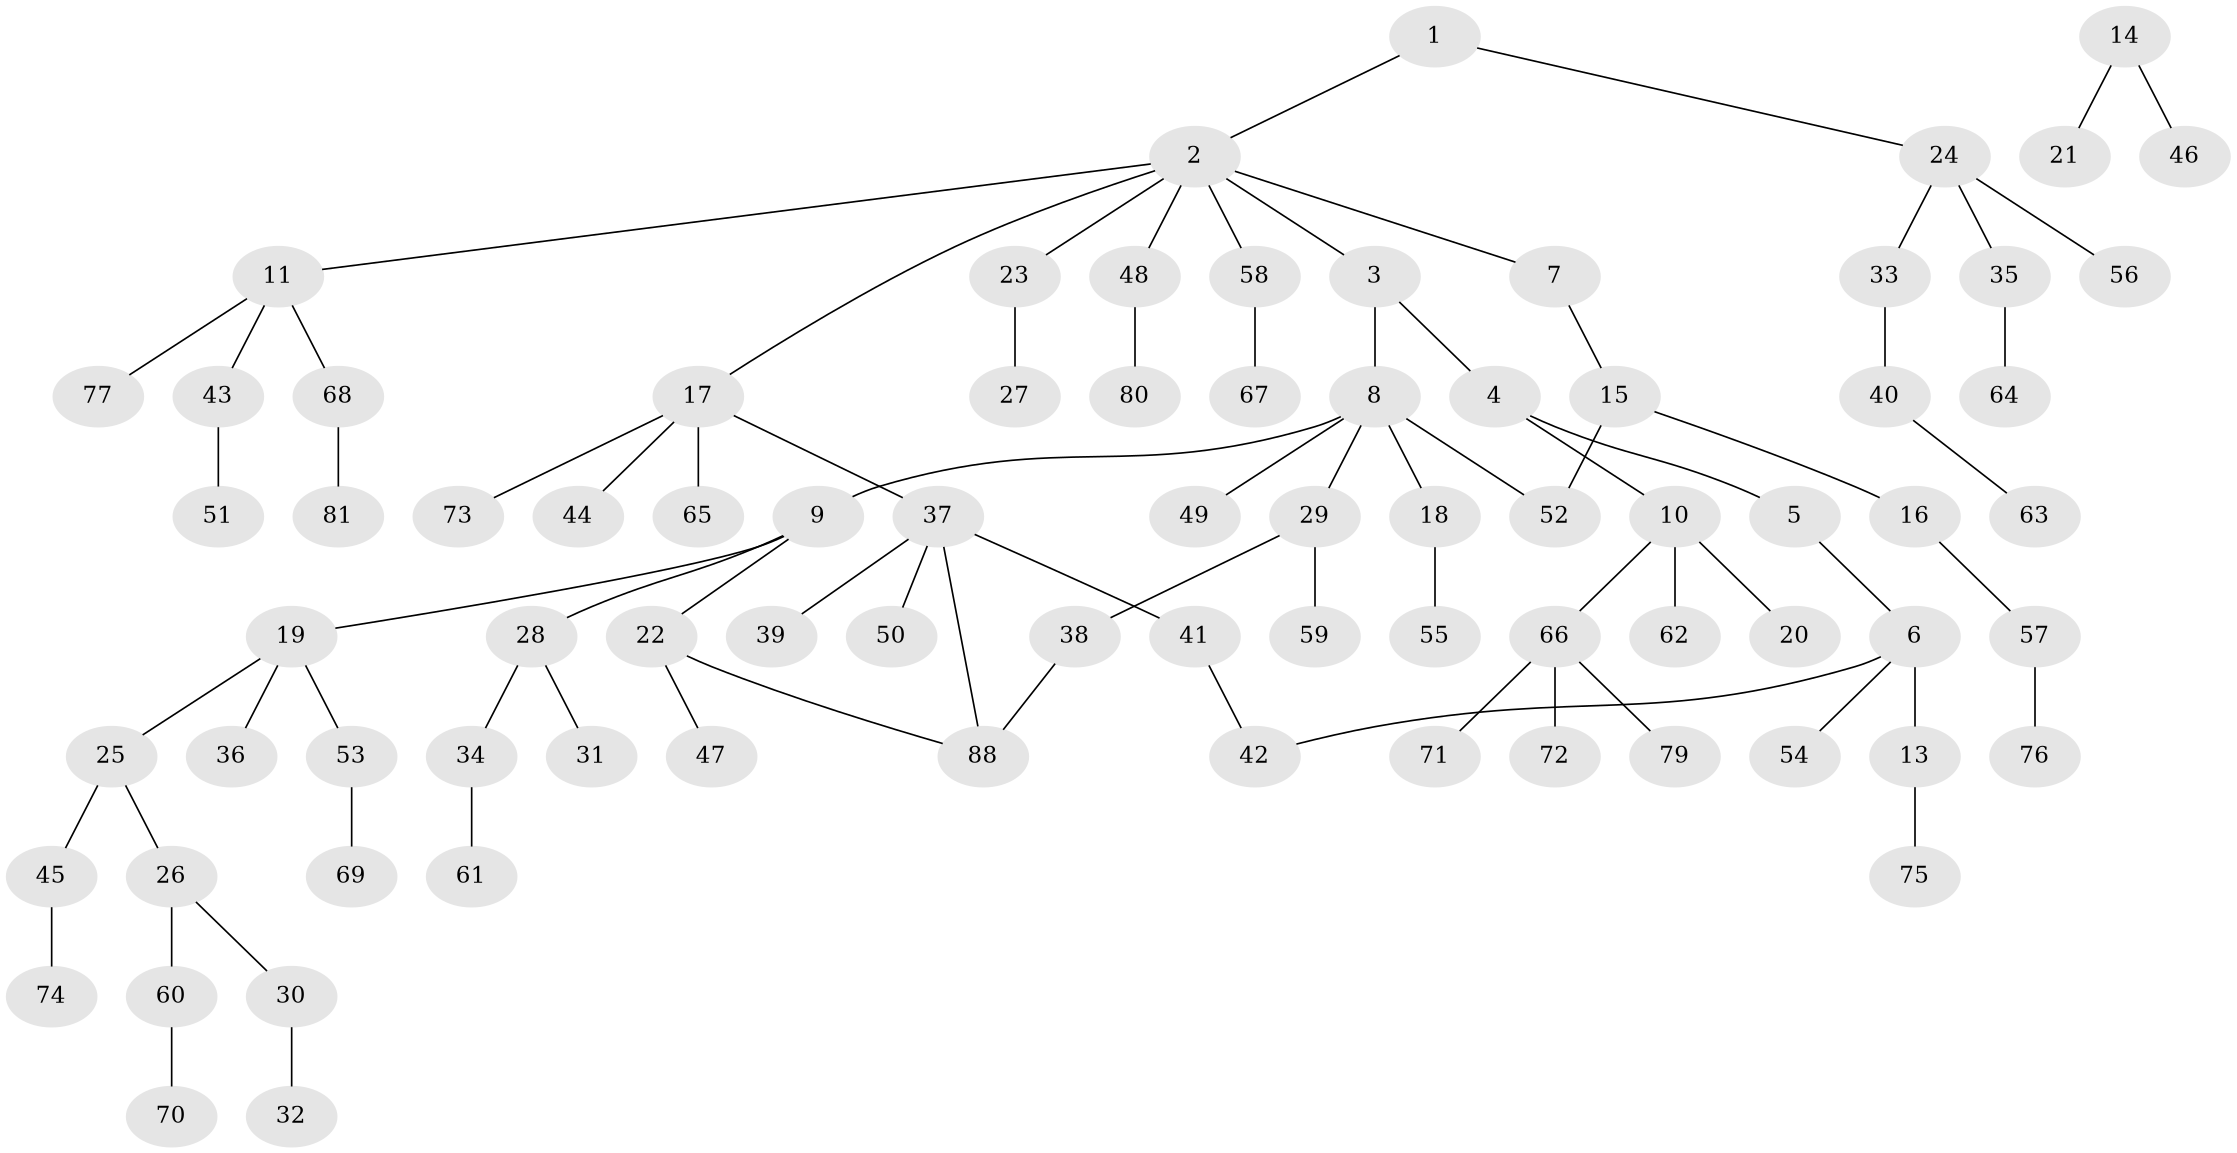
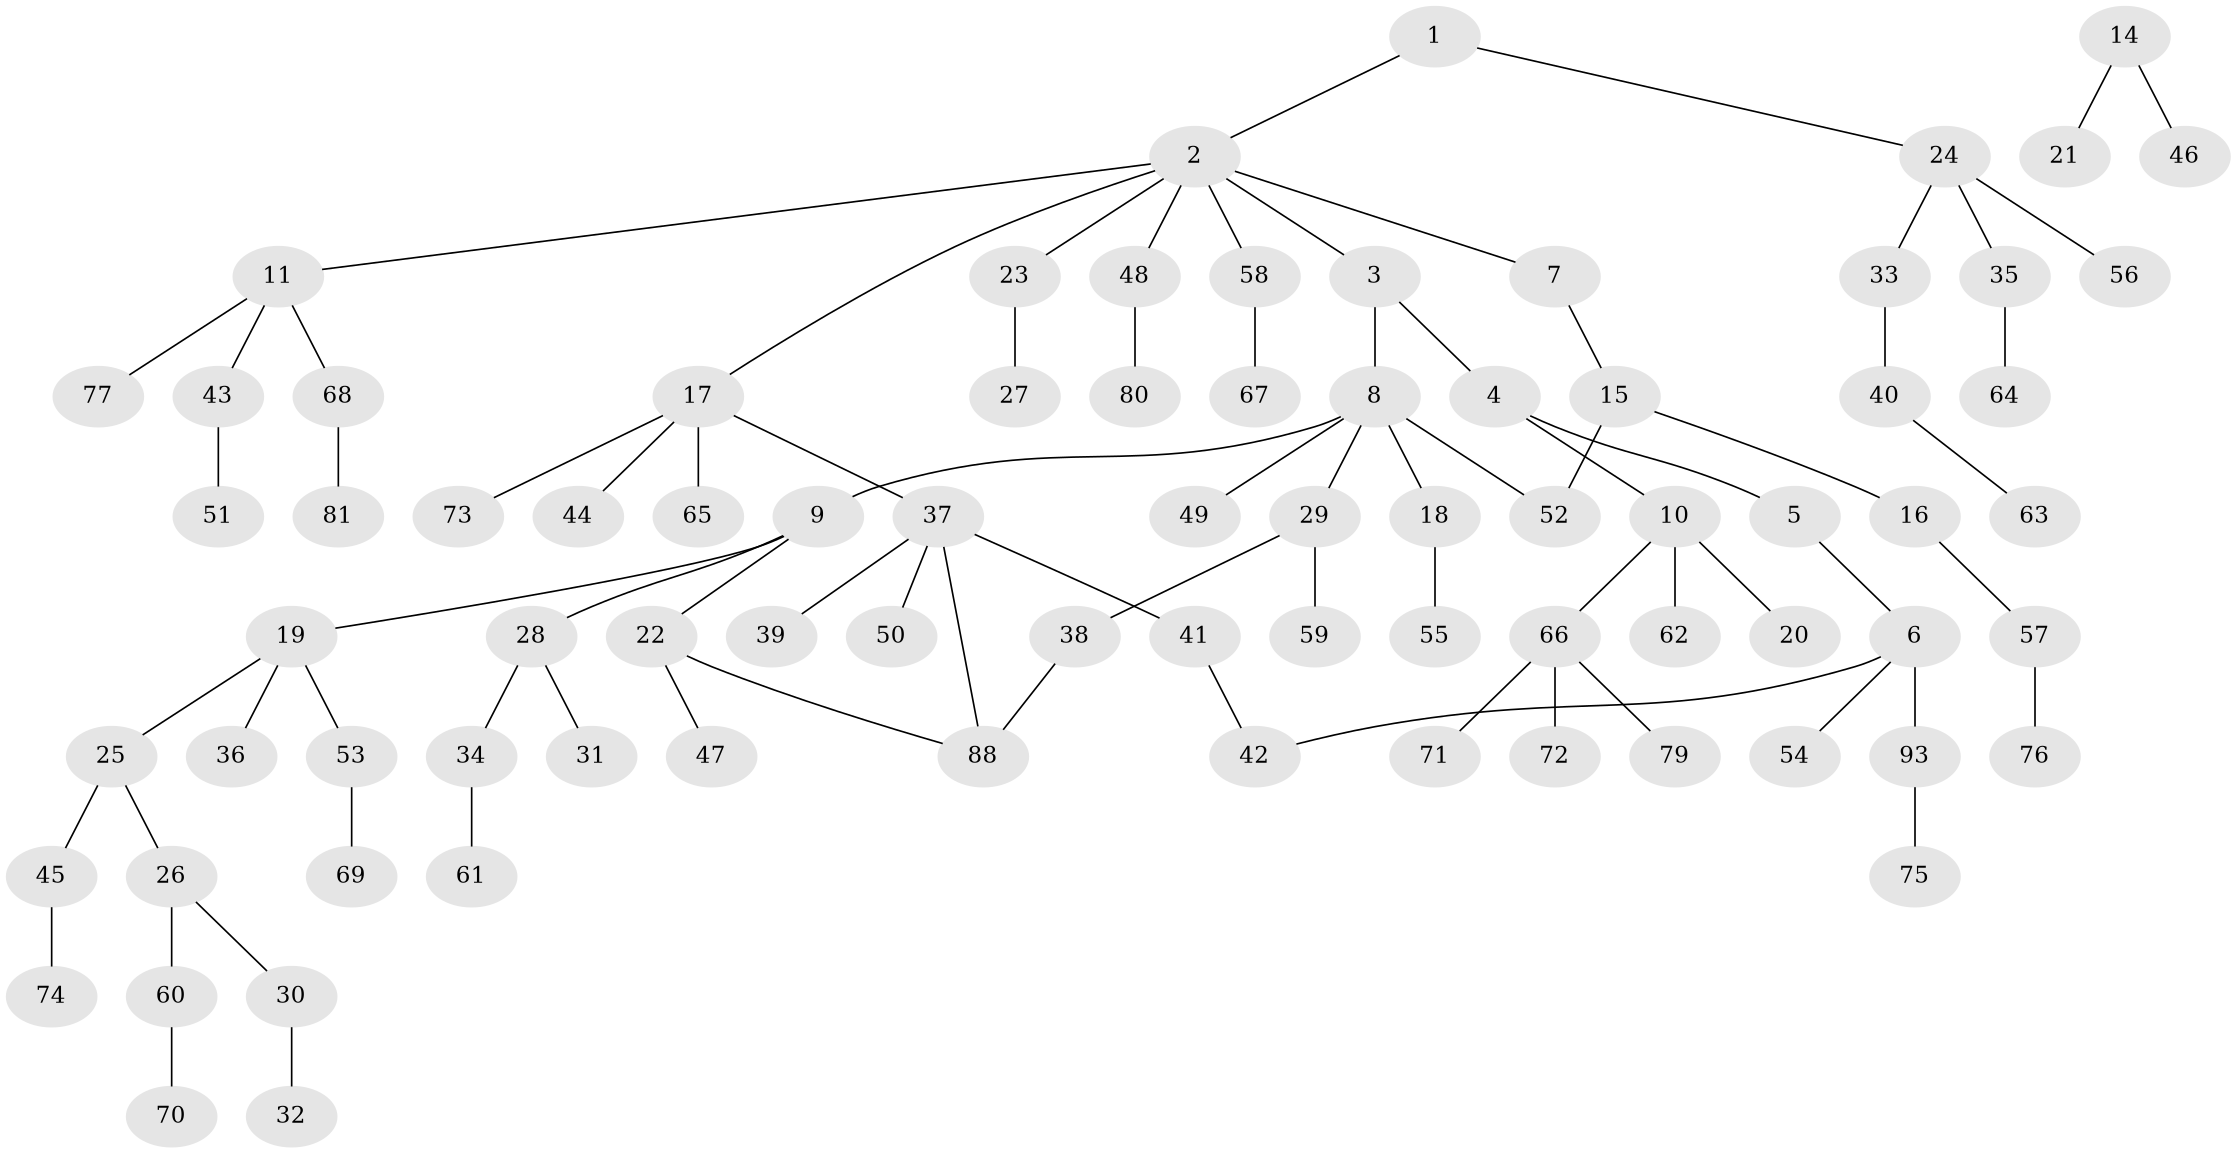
  graph {
    node [color=gray90 style=filled]
    1
    2
    24
    3
    7
    11
    17
    23
    48
    58
    33
    35
    56
    4
    8
    15
    43
    68
    77
    37
    44
    65
    73
    27
    80
    67
    5
    10
    9
    18
    29
    49
    52
    6
    20
    62
    66
-   13
+   13 [label=93]
    42
    54
    75
    16
    19
    22
    28
    55
    38
    59
    25
    36
    53
    47
    n53 [label=88]
    31
    34
    71
    72
    79
    51
    81
    14
    21
    46
    57
    76
    39
    41
    50
    26
    45
    69
    40
    64
    30
    60
    74
    32
    70
    61
    63
    1 -- 2
    1 -- 24
    2 -- 3
    2 -- 7
    2 -- 11
    2 -- 17
    2 -- 23
    2 -- 48
    2 -- 58
    24 -- 33
    24 -- 35
    24 -- 56
    3 -- 4
    3 -- 8
    7 -- 15
    11 -- 43
    11 -- 68
    11 -- 77
    17 -- 37
    17 -- 44
    17 -- 65
    17 -- 73
    23 -- 27
    48 -- 80
    58 -- 67
    33 -- 40
    35 -- 64
    4 -- 5
    4 -- 10
    8 -- 9
    8 -- 18
    8 -- 29
    8 -- 49
    8 -- 52
    15 -- 52
    15 -- 16
    43 -- 51
    68 -- 81
    37 -- n53
    37 -- 39
    37 -- 41
    37 -- 50
    5 -- 6
    10 -- 20
    10 -- 62
    10 -- 66
    9 -- 19
    9 -- 22
    9 -- 28
    18 -- 55
    29 -- 38
    29 -- 59
    6 -- 13
    6 -- 42
    6 -- 54
    66 -- 71
    66 -- 72
    66 -- 79
    13 -- 75
    16 -- 57
    19 -- 25
    19 -- 36
    19 -- 53
    22 -- 47
    22 -- n53
    28 -- 31
    28 -- 34
    38 -- n53
    25 -- 26
    25 -- 45
    53 -- 69
    34 -- 61
    14 -- 21
    14 -- 46
    57 -- 76
    41 -- 42
    26 -- 30
    26 -- 60
    45 -- 74
    40 -- 63
    30 -- 32
    60 -- 70
  }
